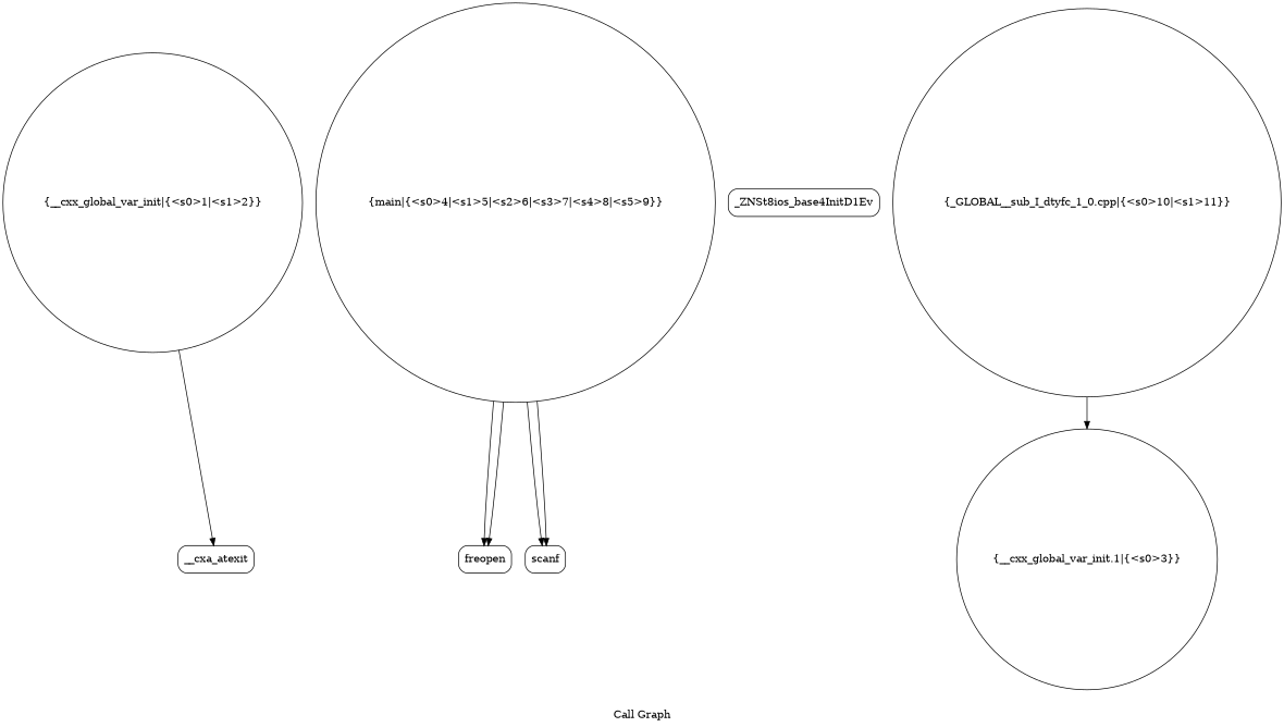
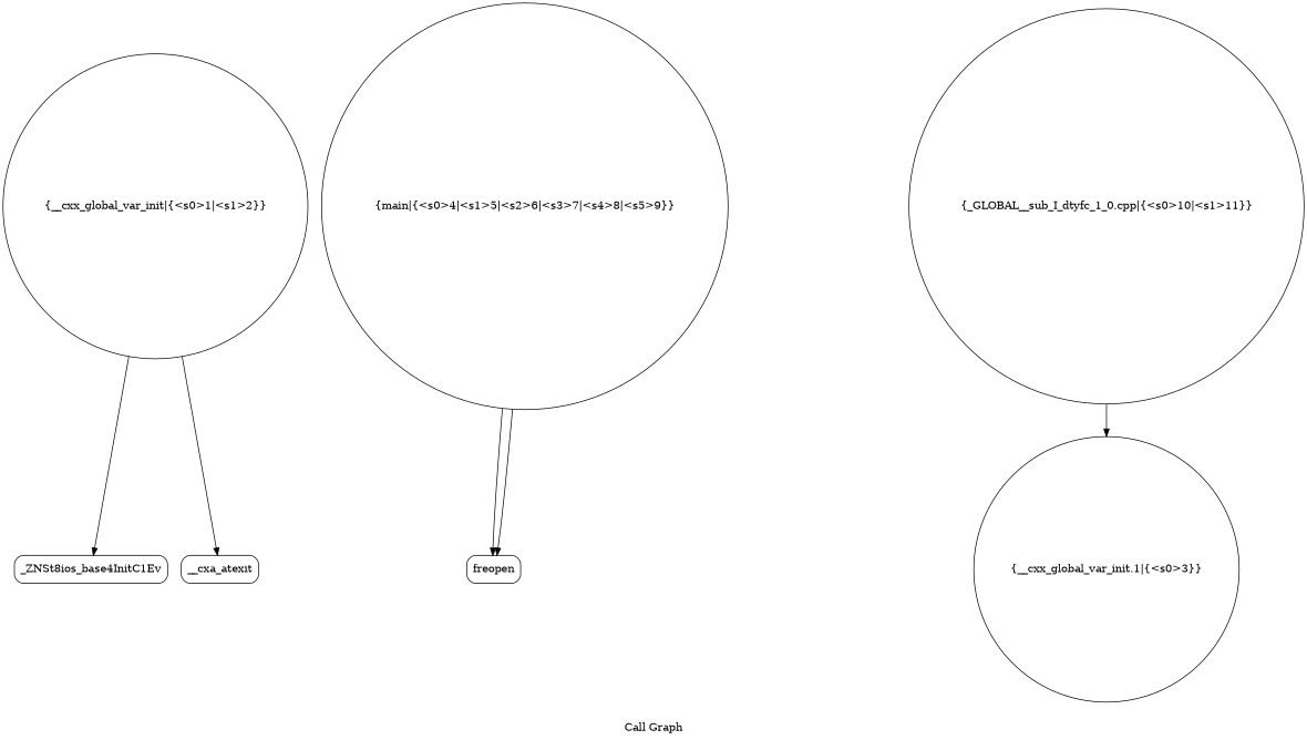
  digraph {
    label="Call Graph"
    node [shape=Mrecord]
    edge [color=black tailport=s1]
    n1 [label="{__cxx_global_var_init|{<s0>1|<s1>2}}" shape=circle]
+   n2 [label="{_ZNSt8ios_base4InitC1Ev}"]
    n3 [label="{__cxa_atexit}"]
    n4 [label="{freopen}"]
-   n5 [label="{_ZNSt8ios_base4InitD1Ev}"]
    n6 [label="{__cxx_global_var_init.1|{<s0>3}}" shape=circle]
    n7 [label="{_GLOBAL__sub_I_dtyfc_1_0.cpp|{<s0>10|<s1>11}}" shape=circle]
    n8 [label="{main|{<s0>4|<s1>5|<s2>6|<s3>7|<s4>8|<s5>9}}" shape=circle]
-   n9 [label="{scanf}"]
+   n1 -> n2 [tailport=s0]
    n1 -> n3
    n7 -> n6
    n8 -> n4 [tailport=s0]
    n8 -> n4
-   n8 -> n9 [tailport=s2]
-   n8 -> n9 [tailport=s3]
  }
